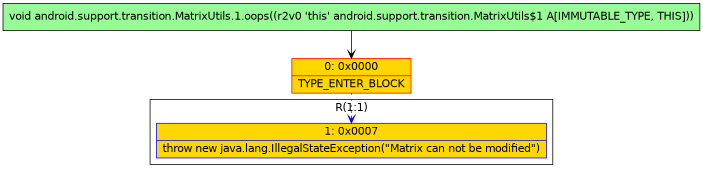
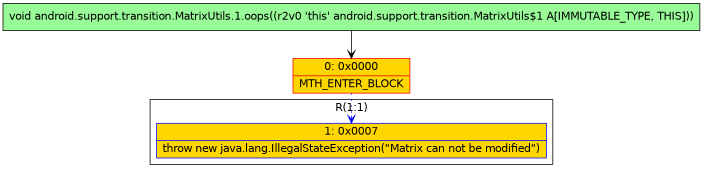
  digraph {
    fontname="DejaVu Sans"
    node [shape=record style=filled fillcolor=gold fontname="DejaVu Sans"]
    edge [arrowhead=vee fontname="DejaVu Sans"]
    n1 [color=blue label="{1\:\ 0x0007|throw new java.lang.IllegalStateException(\"Matrix can not be modified\")\l}"]
-   n2 [color=red label="{0\:\ 0x0000|TYPE_ENTER_BLOCK\l}"]
+   n2 [color=red label="{0\:\ 0x0000|MTH_ENTER_BLOCK\l}"]
    n3 [label="{void android.support.transition.MatrixUtils.1.oops((r2v0 'this' android.support.transition.MatrixUtils$1 A[IMMUTABLE_TYPE, THIS])) }" fillcolor=palegreen]
    subgraph cluster_1 {
      label="R(1:1)"
      n1
    }
    n2 -> n1 [color=blue style=dotted]
    n3 -> n2 [color=black style=solid]
  }
